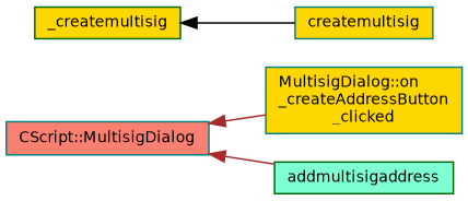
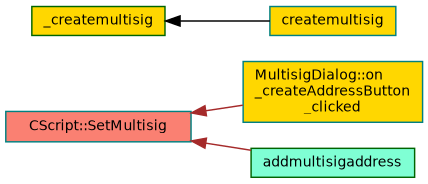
  digraph {
    rankdir=LR
    node [color=teal fillcolor=gold fontname=Helvetica fontsize=10 shape=record style=filled]
    edge [color=brown dir=back fontname=Helvetica fontsize=10 labelfontname=Helvetica labelfontsize=10 style=solid]
-   n1 [fillcolor=salmon fontcolor=black height=0.2 label="CScript::MultisigDialog" width=0.4]
+   n1 [fillcolor=salmon fontcolor=black height=0.2 label="CScript::SetMultisig" width=0.4]
    n2 [height=0.2 label="MultisigDialog::on\l_createAddressButton\l_clicked" width=0.4]
    n3 [color=darkgreen fillcolor=aquamarine height=0.2 label=addmultisigaddress width=0.4]
    n4 [color=darkgreen height=0.2 label=_createmultisig width=0.4]
    n5 [height=0.2 label=createmultisig width=0.4]
    n1 -> n2
    n1 -> n3
    n4 -> n5 [color=black]
  }
